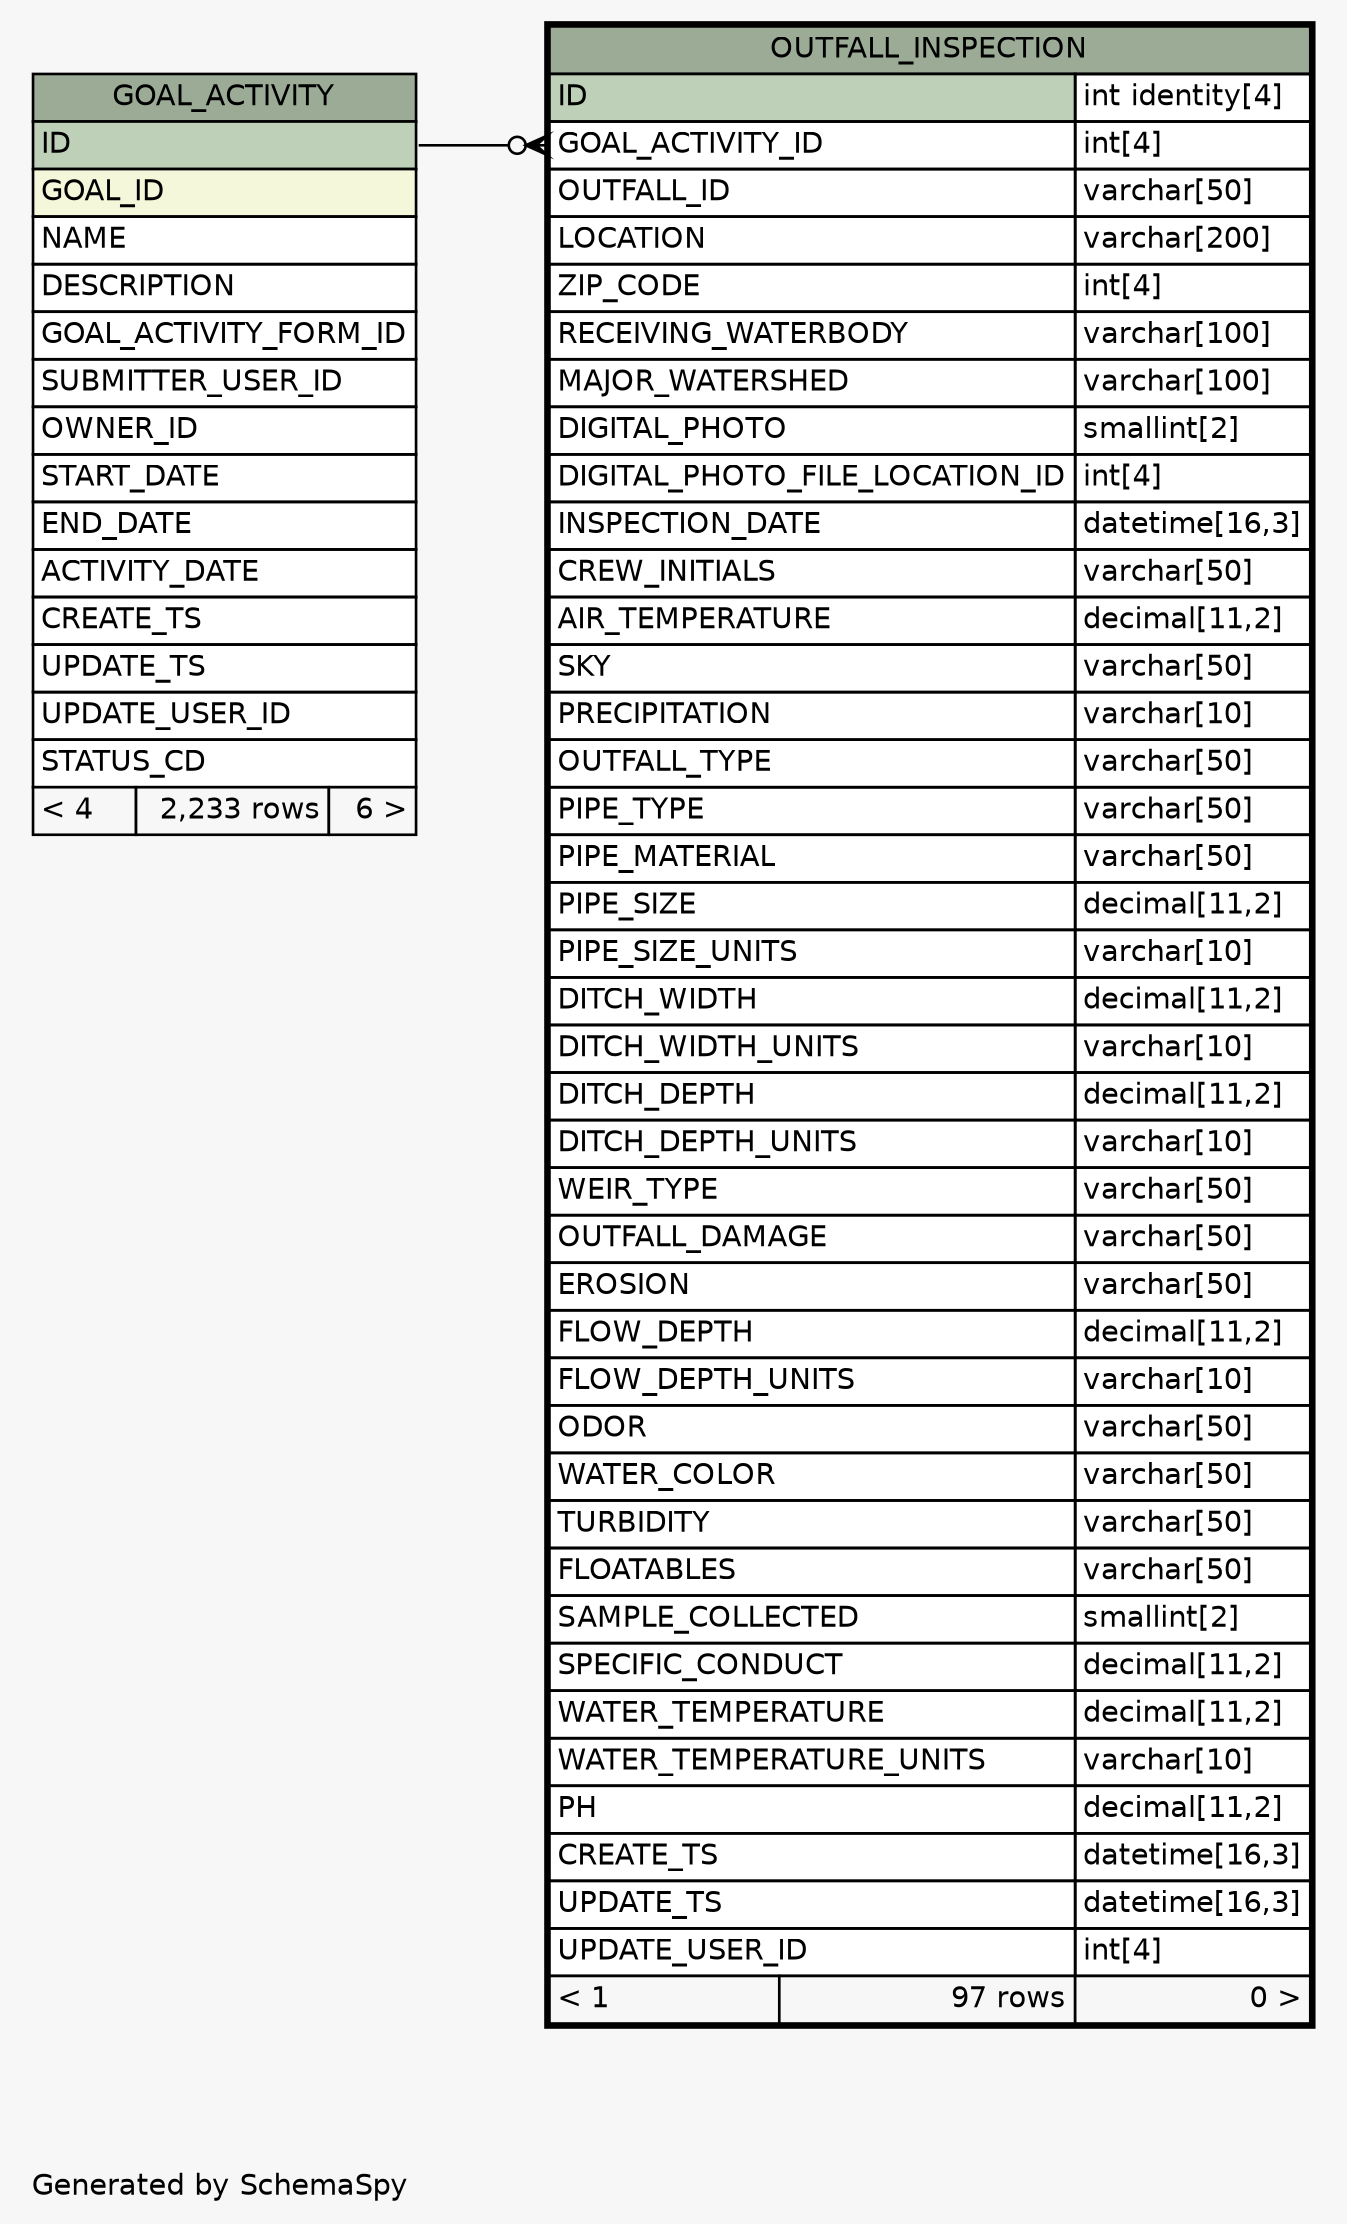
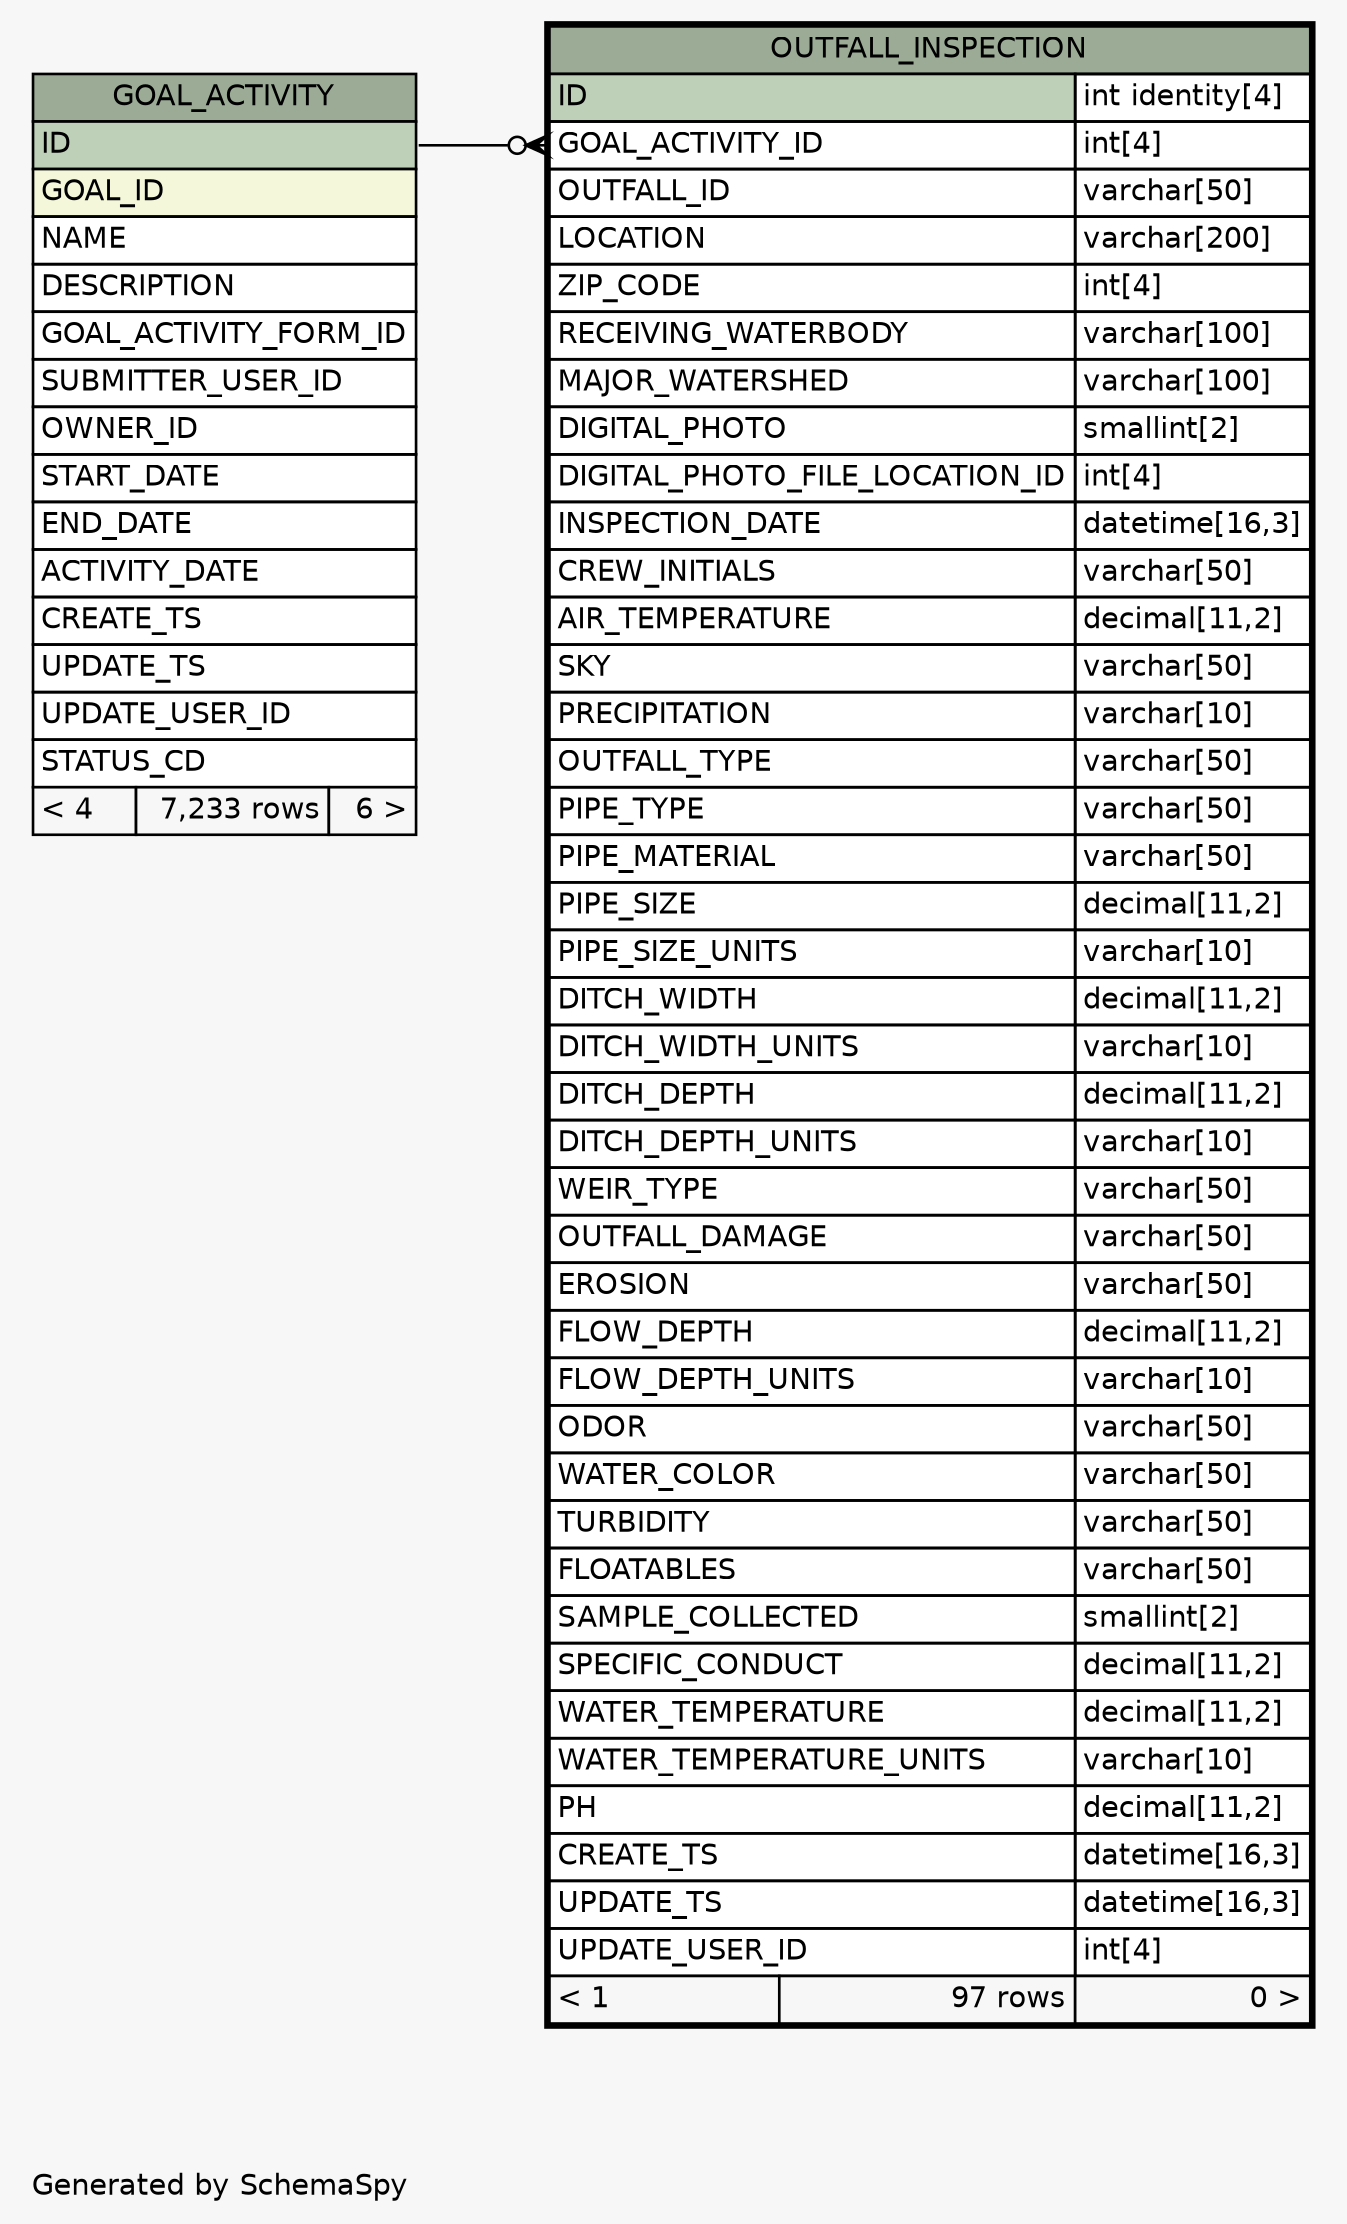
  digraph {
    bgcolor="#f7f7f7"
    fontname=Helvetica
    fontsize=11
    label="\nGenerated by SchemaSpy"
    labeljust=l
    nodesep=0.18
    rankdir=RL
    ranksep=0.46
    node [fontname=Helvetica fontsize=11 shape=plaintext]
    n1 [label=<     <TABLE BORDER="2" CELLBORDER="1" CELLSPACING="0" BGCOLOR="#ffffff">       <TR><TD COLSPAN="3" BGCOLOR="#9bab96" ALIGN="CENTER">OUTFALL_INSPECTION</TD></TR>       <TR><TD PORT="ID" COLSPAN="2" BGCOLOR="#bed1b8" ALIGN="LEFT">ID</TD><TD PORT="ID.type" ALIGN="LEFT">int identity[4]</TD></TR>       <TR><TD PORT="GOAL_ACTIVITY_ID" COLSPAN="2" ALIGN="LEFT">GOAL_ACTIVITY_ID</TD><TD PORT="GOAL_ACTIVITY_ID.type" ALIGN="LEFT">int[4]</TD></TR>       <TR><TD PORT="OUTFALL_ID" COLSPAN="2" ALIGN="LEFT">OUTFALL_ID</TD><TD PORT="OUTFALL_ID.type" ALIGN="LEFT">varchar[50]</TD></TR>       <TR><TD PORT="LOCATION" COLSPAN="2" ALIGN="LEFT">LOCATION</TD><TD PORT="LOCATION.type" ALIGN="LEFT">varchar[200]</TD></TR>       <TR><TD PORT="ZIP_CODE" COLSPAN="2" ALIGN="LEFT">ZIP_CODE</TD><TD PORT="ZIP_CODE.type" ALIGN="LEFT">int[4]</TD></TR>       <TR><TD PORT="RECEIVING_WATERBODY" COLSPAN="2" ALIGN="LEFT">RECEIVING_WATERBODY</TD><TD PORT="RECEIVING_WATERBODY.type" ALIGN="LEFT">varchar[100]</TD></TR>       <TR><TD PORT="MAJOR_WATERSHED" COLSPAN="2" ALIGN="LEFT">MAJOR_WATERSHED</TD><TD PORT="MAJOR_WATERSHED.type" ALIGN="LEFT">varchar[100]</TD></TR>       <TR><TD PORT="DIGITAL_PHOTO" COLSPAN="2" ALIGN="LEFT">DIGITAL_PHOTO</TD><TD PORT="DIGITAL_PHOTO.type" ALIGN="LEFT">smallint[2]</TD></TR>       <TR><TD PORT="DIGITAL_PHOTO_FILE_LOCATION_ID" COLSPAN="2" ALIGN="LEFT">DIGITAL_PHOTO_FILE_LOCATION_ID</TD><TD PORT="DIGITAL_PHOTO_FILE_LOCATION_ID.type" ALIGN="LEFT">int[4]</TD></TR>       <TR><TD PORT="INSPECTION_DATE" COLSPAN="2" ALIGN="LEFT">INSPECTION_DATE</TD><TD PORT="INSPECTION_DATE.type" ALIGN="LEFT">datetime[16,3]</TD></TR>       <TR><TD PORT="CREW_INITIALS" COLSPAN="2" ALIGN="LEFT">CREW_INITIALS</TD><TD PORT="CREW_INITIALS.type" ALIGN="LEFT">varchar[50]</TD></TR>       <TR><TD PORT="AIR_TEMPERATURE" COLSPAN="2" ALIGN="LEFT">AIR_TEMPERATURE</TD><TD PORT="AIR_TEMPERATURE.type" ALIGN="LEFT">decimal[11,2]</TD></TR>       <TR><TD PORT="SKY" COLSPAN="2" ALIGN="LEFT">SKY</TD><TD PORT="SKY.type" ALIGN="LEFT">varchar[50]</TD></TR>       <TR><TD PORT="PRECIPITATION" COLSPAN="2" ALIGN="LEFT">PRECIPITATION</TD><TD PORT="PRECIPITATION.type" ALIGN="LEFT">varchar[10]</TD></TR>       <TR><TD PORT="OUTFALL_TYPE" COLSPAN="2" ALIGN="LEFT">OUTFALL_TYPE</TD><TD PORT="OUTFALL_TYPE.type" ALIGN="LEFT">varchar[50]</TD></TR>       <TR><TD PORT="PIPE_TYPE" COLSPAN="2" ALIGN="LEFT">PIPE_TYPE</TD><TD PORT="PIPE_TYPE.type" ALIGN="LEFT">varchar[50]</TD></TR>       <TR><TD PORT="PIPE_MATERIAL" COLSPAN="2" ALIGN="LEFT">PIPE_MATERIAL</TD><TD PORT="PIPE_MATERIAL.type" ALIGN="LEFT">varchar[50]</TD></TR>       <TR><TD PORT="PIPE_SIZE" COLSPAN="2" ALIGN="LEFT">PIPE_SIZE</TD><TD PORT="PIPE_SIZE.type" ALIGN="LEFT">decimal[11,2]</TD></TR>       <TR><TD PORT="PIPE_SIZE_UNITS" COLSPAN="2" ALIGN="LEFT">PIPE_SIZE_UNITS</TD><TD PORT="PIPE_SIZE_UNITS.type" ALIGN="LEFT">varchar[10]</TD></TR>       <TR><TD PORT="DITCH_WIDTH" COLSPAN="2" ALIGN="LEFT">DITCH_WIDTH</TD><TD PORT="DITCH_WIDTH.type" ALIGN="LEFT">decimal[11,2]</TD></TR>       <TR><TD PORT="DITCH_WIDTH_UNITS" COLSPAN="2" ALIGN="LEFT">DITCH_WIDTH_UNITS</TD><TD PORT="DITCH_WIDTH_UNITS.type" ALIGN="LEFT">varchar[10]</TD></TR>       <TR><TD PORT="DITCH_DEPTH" COLSPAN="2" ALIGN="LEFT">DITCH_DEPTH</TD><TD PORT="DITCH_DEPTH.type" ALIGN="LEFT">decimal[11,2]</TD></TR>       <TR><TD PORT="DITCH_DEPTH_UNITS" COLSPAN="2" ALIGN="LEFT">DITCH_DEPTH_UNITS</TD><TD PORT="DITCH_DEPTH_UNITS.type" ALIGN="LEFT">varchar[10]</TD></TR>       <TR><TD PORT="WEIR_TYPE" COLSPAN="2" ALIGN="LEFT">WEIR_TYPE</TD><TD PORT="WEIR_TYPE.type" ALIGN="LEFT">varchar[50]</TD></TR>       <TR><TD PORT="OUTFALL_DAMAGE" COLSPAN="2" ALIGN="LEFT">OUTFALL_DAMAGE</TD><TD PORT="OUTFALL_DAMAGE.type" ALIGN="LEFT">varchar[50]</TD></TR>       <TR><TD PORT="EROSION" COLSPAN="2" ALIGN="LEFT">EROSION</TD><TD PORT="EROSION.type" ALIGN="LEFT">varchar[50]</TD></TR>       <TR><TD PORT="FLOW_DEPTH" COLSPAN="2" ALIGN="LEFT">FLOW_DEPTH</TD><TD PORT="FLOW_DEPTH.type" ALIGN="LEFT">decimal[11,2]</TD></TR>       <TR><TD PORT="FLOW_DEPTH_UNITS" COLSPAN="2" ALIGN="LEFT">FLOW_DEPTH_UNITS</TD><TD PORT="FLOW_DEPTH_UNITS.type" ALIGN="LEFT">varchar[10]</TD></TR>       <TR><TD PORT="ODOR" COLSPAN="2" ALIGN="LEFT">ODOR</TD><TD PORT="ODOR.type" ALIGN="LEFT">varchar[50]</TD></TR>       <TR><TD PORT="WATER_COLOR" COLSPAN="2" ALIGN="LEFT">WATER_COLOR</TD><TD PORT="WATER_COLOR.type" ALIGN="LEFT">varchar[50]</TD></TR>       <TR><TD PORT="TURBIDITY" COLSPAN="2" ALIGN="LEFT">TURBIDITY</TD><TD PORT="TURBIDITY.type" ALIGN="LEFT">varchar[50]</TD></TR>       <TR><TD PORT="FLOATABLES" COLSPAN="2" ALIGN="LEFT">FLOATABLES</TD><TD PORT="FLOATABLES.type" ALIGN="LEFT">varchar[50]</TD></TR>       <TR><TD PORT="SAMPLE_COLLECTED" COLSPAN="2" ALIGN="LEFT">SAMPLE_COLLECTED</TD><TD PORT="SAMPLE_COLLECTED.type" ALIGN="LEFT">smallint[2]</TD></TR>       <TR><TD PORT="SPECIFIC_CONDUCT" COLSPAN="2" ALIGN="LEFT">SPECIFIC_CONDUCT</TD><TD PORT="SPECIFIC_CONDUCT.type" ALIGN="LEFT">decimal[11,2]</TD></TR>       <TR><TD PORT="WATER_TEMPERATURE" COLSPAN="2" ALIGN="LEFT">WATER_TEMPERATURE</TD><TD PORT="WATER_TEMPERATURE.type" ALIGN="LEFT">decimal[11,2]</TD></TR>       <TR><TD PORT="WATER_TEMPERATURE_UNITS" COLSPAN="2" ALIGN="LEFT">WATER_TEMPERATURE_UNITS</TD><TD PORT="WATER_TEMPERATURE_UNITS.type" ALIGN="LEFT">varchar[10]</TD></TR>       <TR><TD PORT="PH" COLSPAN="2" ALIGN="LEFT">PH</TD><TD PORT="PH.type" ALIGN="LEFT">decimal[11,2]</TD></TR>       <TR><TD PORT="CREATE_TS" COLSPAN="2" ALIGN="LEFT">CREATE_TS</TD><TD PORT="CREATE_TS.type" ALIGN="LEFT">datetime[16,3]</TD></TR>       <TR><TD PORT="UPDATE_TS" COLSPAN="2" ALIGN="LEFT">UPDATE_TS</TD><TD PORT="UPDATE_TS.type" ALIGN="LEFT">datetime[16,3]</TD></TR>       <TR><TD PORT="UPDATE_USER_ID" COLSPAN="2" ALIGN="LEFT">UPDATE_USER_ID</TD><TD PORT="UPDATE_USER_ID.type" ALIGN="LEFT">int[4]</TD></TR>       <TR><TD ALIGN="LEFT" BGCOLOR="#f7f7f7">&lt; 1</TD><TD ALIGN="RIGHT" BGCOLOR="#f7f7f7">97 rows</TD><TD ALIGN="RIGHT" BGCOLOR="#f7f7f7">0 &gt;</TD></TR>     </TABLE>>]
-   n2 [label=<     <TABLE BORDER="0" CELLBORDER="1" CELLSPACING="0" BGCOLOR="#ffffff">       <TR><TD COLSPAN="3" BGCOLOR="#9bab96" ALIGN="CENTER">GOAL_ACTIVITY</TD></TR>       <TR><TD PORT="ID" COLSPAN="3" BGCOLOR="#bed1b8" ALIGN="LEFT">ID</TD></TR>       <TR><TD PORT="GOAL_ID" COLSPAN="3" BGCOLOR="#f4f7da" ALIGN="LEFT">GOAL_ID</TD></TR>       <TR><TD PORT="NAME" COLSPAN="3" ALIGN="LEFT">NAME</TD></TR>       <TR><TD PORT="DESCRIPTION" COLSPAN="3" ALIGN="LEFT">DESCRIPTION</TD></TR>       <TR><TD PORT="GOAL_ACTIVITY_FORM_ID" COLSPAN="3" ALIGN="LEFT">GOAL_ACTIVITY_FORM_ID</TD></TR>       <TR><TD PORT="SUBMITTER_USER_ID" COLSPAN="3" ALIGN="LEFT">SUBMITTER_USER_ID</TD></TR>       <TR><TD PORT="OWNER_ID" COLSPAN="3" ALIGN="LEFT">OWNER_ID</TD></TR>       <TR><TD PORT="START_DATE" COLSPAN="3" ALIGN="LEFT">START_DATE</TD></TR>       <TR><TD PORT="END_DATE" COLSPAN="3" ALIGN="LEFT">END_DATE</TD></TR>       <TR><TD PORT="ACTIVITY_DATE" COLSPAN="3" ALIGN="LEFT">ACTIVITY_DATE</TD></TR>       <TR><TD PORT="CREATE_TS" COLSPAN="3" ALIGN="LEFT">CREATE_TS</TD></TR>       <TR><TD PORT="UPDATE_TS" COLSPAN="3" ALIGN="LEFT">UPDATE_TS</TD></TR>       <TR><TD PORT="UPDATE_USER_ID" COLSPAN="3" ALIGN="LEFT">UPDATE_USER_ID</TD></TR>       <TR><TD PORT="STATUS_CD" COLSPAN="3" ALIGN="LEFT">STATUS_CD</TD></TR>       <TR><TD ALIGN="LEFT" BGCOLOR="#f7f7f7">&lt; 4</TD><TD ALIGN="RIGHT" BGCOLOR="#f7f7f7">2,233 rows</TD><TD ALIGN="RIGHT" BGCOLOR="#f7f7f7">6 &gt;</TD></TR>     </TABLE>>]
+   n2 [label=<     <TABLE BORDER="0" CELLBORDER="1" CELLSPACING="0" BGCOLOR="#ffffff">       <TR><TD COLSPAN="3" BGCOLOR="#9bab96" ALIGN="CENTER">GOAL_ACTIVITY</TD></TR>       <TR><TD PORT="ID" COLSPAN="3" BGCOLOR="#bed1b8" ALIGN="LEFT">ID</TD></TR>       <TR><TD PORT="GOAL_ID" COLSPAN="3" BGCOLOR="#f4f7da" ALIGN="LEFT">GOAL_ID</TD></TR>       <TR><TD PORT="NAME" COLSPAN="3" ALIGN="LEFT">NAME</TD></TR>       <TR><TD PORT="DESCRIPTION" COLSPAN="3" ALIGN="LEFT">DESCRIPTION</TD></TR>       <TR><TD PORT="GOAL_ACTIVITY_FORM_ID" COLSPAN="3" ALIGN="LEFT">GOAL_ACTIVITY_FORM_ID</TD></TR>       <TR><TD PORT="SUBMITTER_USER_ID" COLSPAN="3" ALIGN="LEFT">SUBMITTER_USER_ID</TD></TR>       <TR><TD PORT="OWNER_ID" COLSPAN="3" ALIGN="LEFT">OWNER_ID</TD></TR>       <TR><TD PORT="START_DATE" COLSPAN="3" ALIGN="LEFT">START_DATE</TD></TR>       <TR><TD PORT="END_DATE" COLSPAN="3" ALIGN="LEFT">END_DATE</TD></TR>       <TR><TD PORT="ACTIVITY_DATE" COLSPAN="3" ALIGN="LEFT">ACTIVITY_DATE</TD></TR>       <TR><TD PORT="CREATE_TS" COLSPAN="3" ALIGN="LEFT">CREATE_TS</TD></TR>       <TR><TD PORT="UPDATE_TS" COLSPAN="3" ALIGN="LEFT">UPDATE_TS</TD></TR>       <TR><TD PORT="UPDATE_USER_ID" COLSPAN="3" ALIGN="LEFT">UPDATE_USER_ID</TD></TR>       <TR><TD PORT="STATUS_CD" COLSPAN="3" ALIGN="LEFT">STATUS_CD</TD></TR>       <TR><TD ALIGN="LEFT" BGCOLOR="#f7f7f7">&lt; 4</TD><TD ALIGN="RIGHT" BGCOLOR="#f7f7f7">7,233 rows</TD><TD ALIGN="RIGHT" BGCOLOR="#f7f7f7">6 &gt;</TD></TR>     </TABLE>>]
    n1 -> n2 [arrowhead=none arrowsize=0.8 arrowtail=crowodot dir=back headport="ID:e" tailport="GOAL_ACTIVITY_ID:w"]
  }
